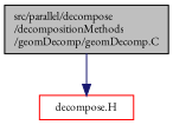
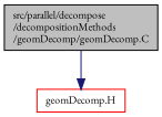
  digraph {
    fontname="EB Garamond"
    node [fontname="EB Garamond" fontsize=10 shape=record]
    n1 [color=black fillcolor=grey75 fontcolor=black height=0.2 label="src/parallel/decompose\l/decompositionMethods\l/geomDecomp/geomDecomp.C" style=filled width=0.4]
-   n2 [color=red height=0.2 label="decompose.H" width=0.4]
+   n2 [color=red height=0.2 label="geomDecomp.H" width=0.4]
    n1 -> n2 [color=midnightblue fontname="EB Garamond" fontsize=10 labelfontname=Helvetica labelfontsize=10 style=solid]
  }
